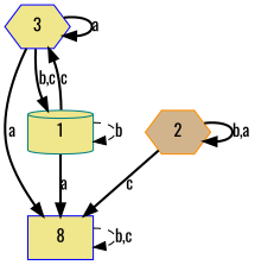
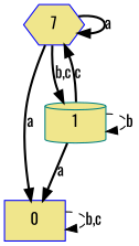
  digraph {
    d2tdocpreamble="\usetikzlibrary{automata}"
    d2tfigpreamble="\tikzstyle{every state}= [ draw=blue!50,very thick,fill=blue!20]  \tikzstyle{auto}= [fill=white]"
    fontname=Oswald
    ranksep=0.5
    node [color=blue fillcolor=khaki fontname=Oswald shape=hexagon style="state,filled"]
    edge [fontname=Oswald lblstyle=auto style=bold topath="bend right"]
-   n1 [label=8 shape=box style="state, initial,filled"]
-   n2 [label=3]
+   n1 [label=0 shape=box style="state, initial,filled"]
+   n2 [label=7]
    n3 [color=teal label=1 shape=cylinder style="state, accepting,filled"]
-   n4 [color=darkorange fillcolor=tan label=2]
    n1 -> n1 [label="b,c" style=dashed topath="loop above"]
    n2 -> n1 [label=a]
    n2 -> n2 [label=a topath="loop above"]
    n2 -> n3 [label="b,c"]
    n3 -> n1 [label=a]
    n3 -> n2 [label=c]
    n3 -> n3 [label=b style=dashed topath="loop above"]
-   n4 -> n1 [label=c]
-   n4 -> n4 [label="b,a" topath="loop above"]
  }
